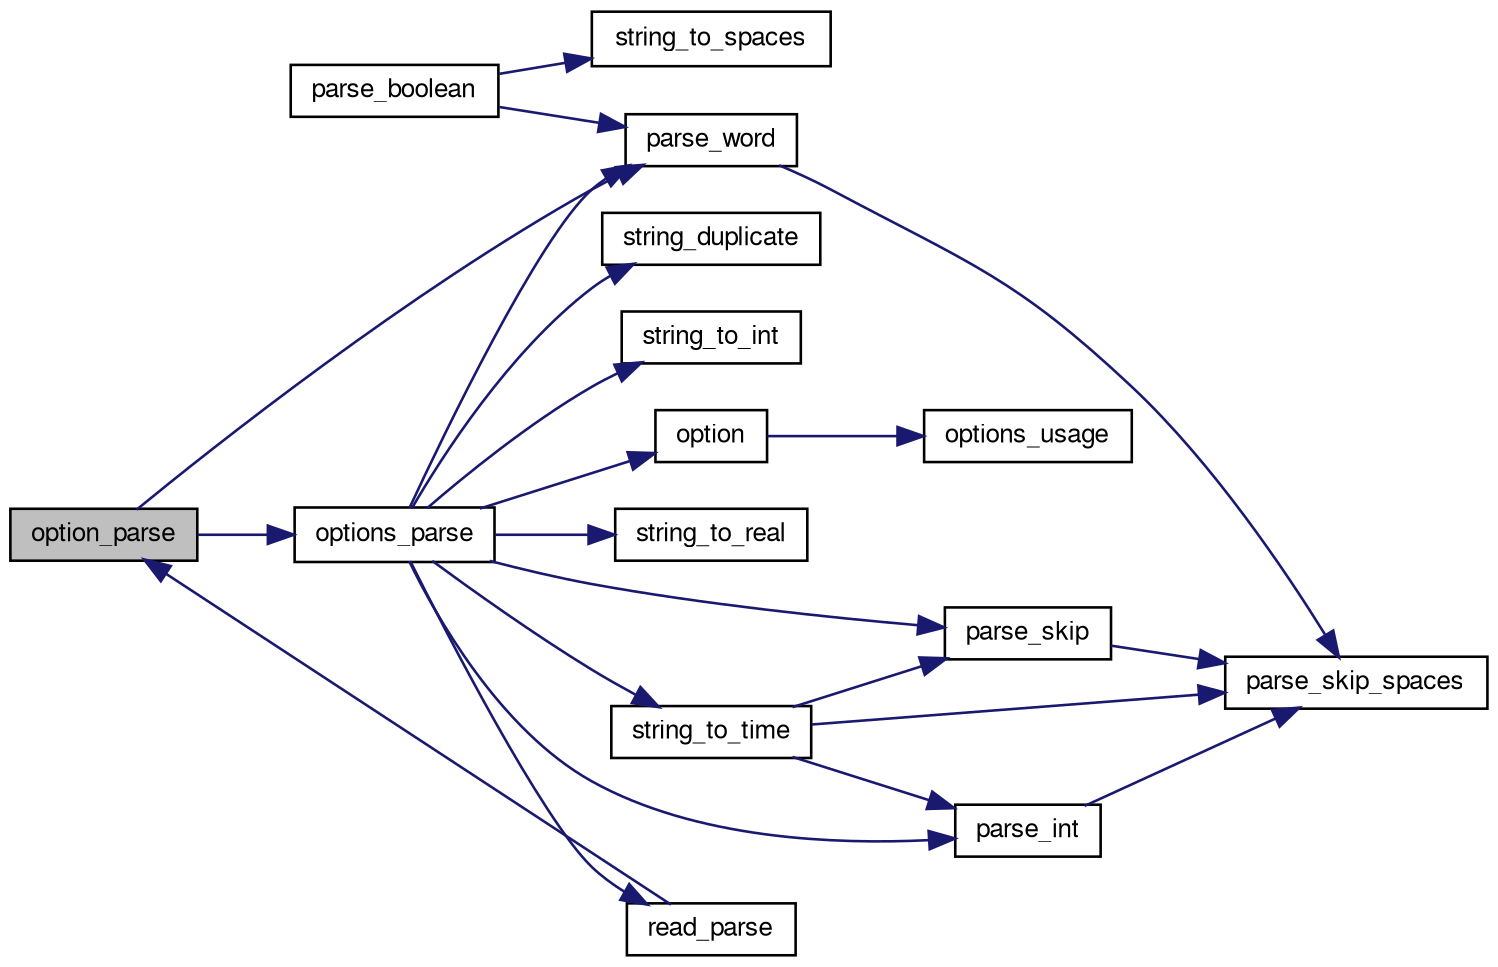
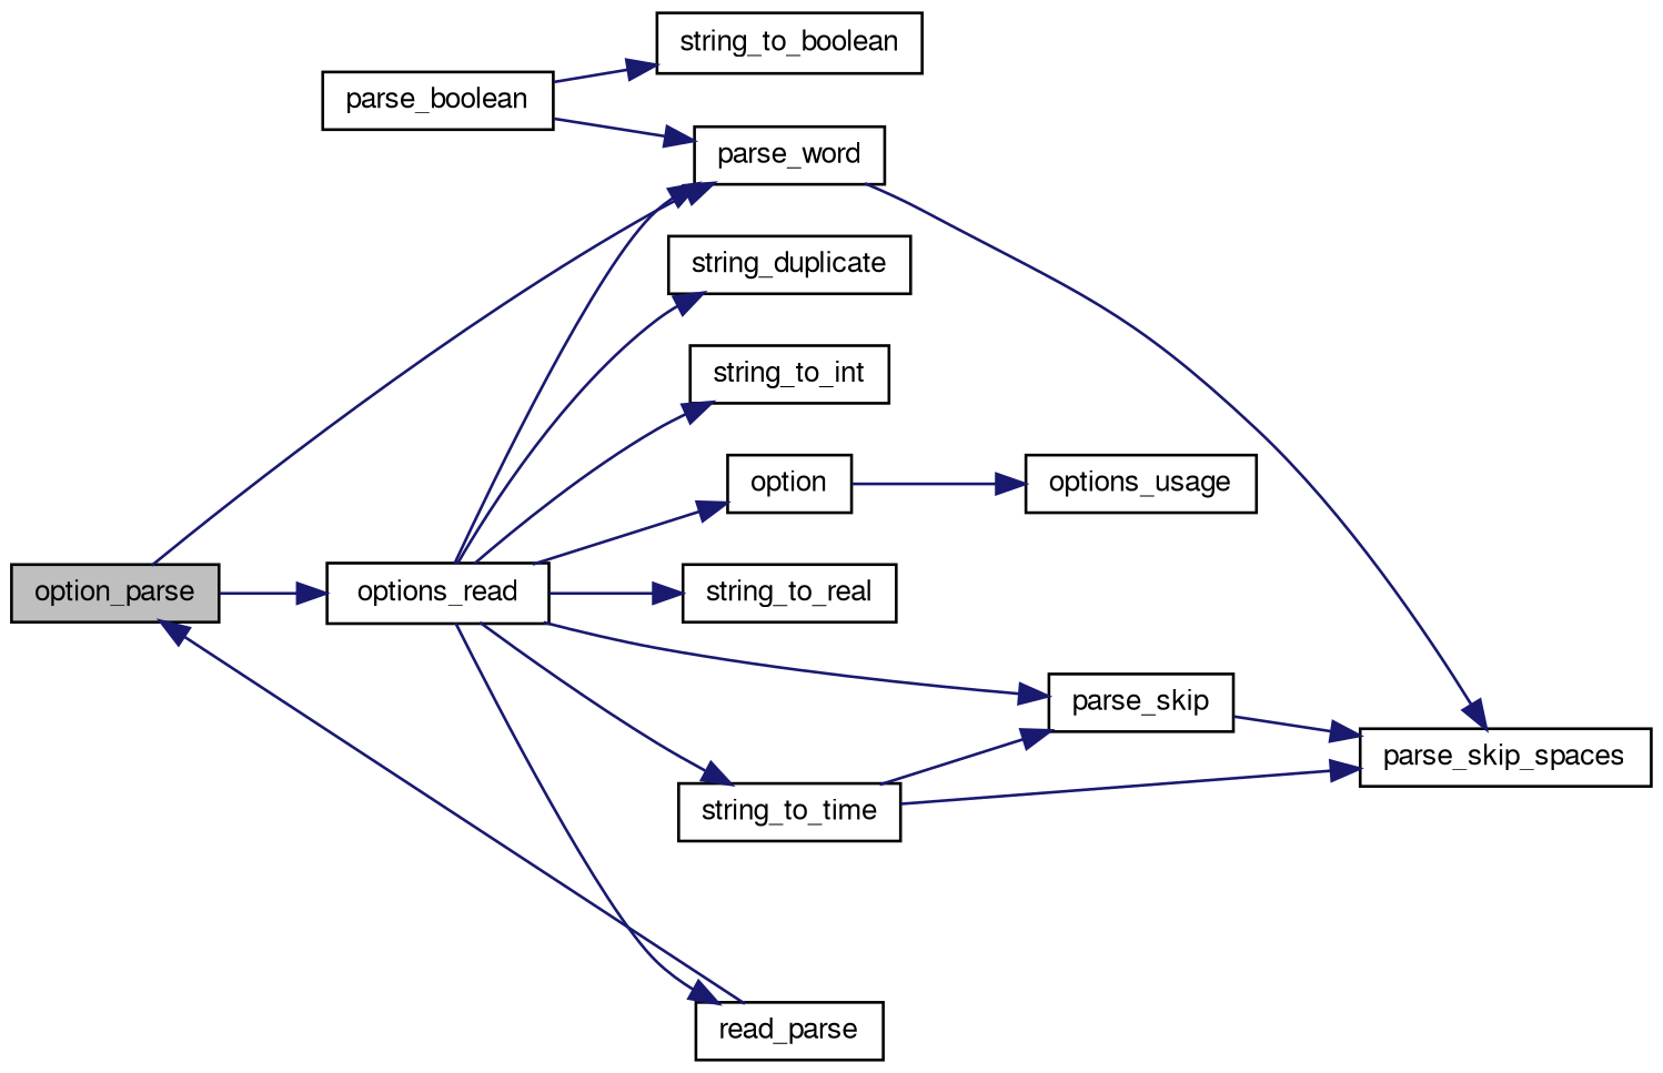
  digraph {
    rankdir=LR
    node [color=black fontname=FreeSans fontsize=10 shape=record]
    edge [color=midnightblue fontname=FreeSans fontsize=10 labelfontname=FreeSans labelfontsize=10 style=solid]
    n1 [fillcolor=grey75 fontcolor=black height=0.2 label=option_parse style=filled width=0.4]
-   n2 [height=0.2 label=options_parse width=0.4]
+   n2 [height=0.2 label=options_read width=0.4]
    n3 [height=0.2 label=parse_word width=0.4]
    n4 [height=0.2 label=read_parse width=0.4]
-   n5 [height=0.2 label=parse_int width=0.4]
    n6 [height=0.2 label=parse_skip width=0.4]
    n7 [height=0.2 label=string_duplicate width=0.4]
    n8 [height=0.2 label=string_to_int width=0.4]
    n9 [height=0.2 label=string_to_real width=0.4]
    n10 [height=0.2 label=string_to_time width=0.4]
    n11 [height=0.2 label=option width=0.4]
    n12 [height=0.2 label=parse_skip_spaces width=0.4]
    n13 [height=0.2 label=parse_boolean width=0.4]
-   n14 [height=0.2 label=string_to_spaces width=0.4]
+   n14 [height=0.2 label=string_to_boolean width=0.4]
    n15 [height=0.2 label=options_usage width=0.4]
    n1 -> n2
    n1 -> n3
    n2 -> n3
    n2 -> n4
-   n2 -> n5
    n2 -> n6
    n2 -> n7
    n2 -> n8
    n2 -> n9
    n2 -> n10
    n2 -> n11
    n3 -> n12
    n4 -> n1
-   n5 -> n12
    n6 -> n12
-   n10 -> n5
    n10 -> n6
    n10 -> n12
    n11 -> n15
    n13 -> n3
    n13 -> n14
  }
